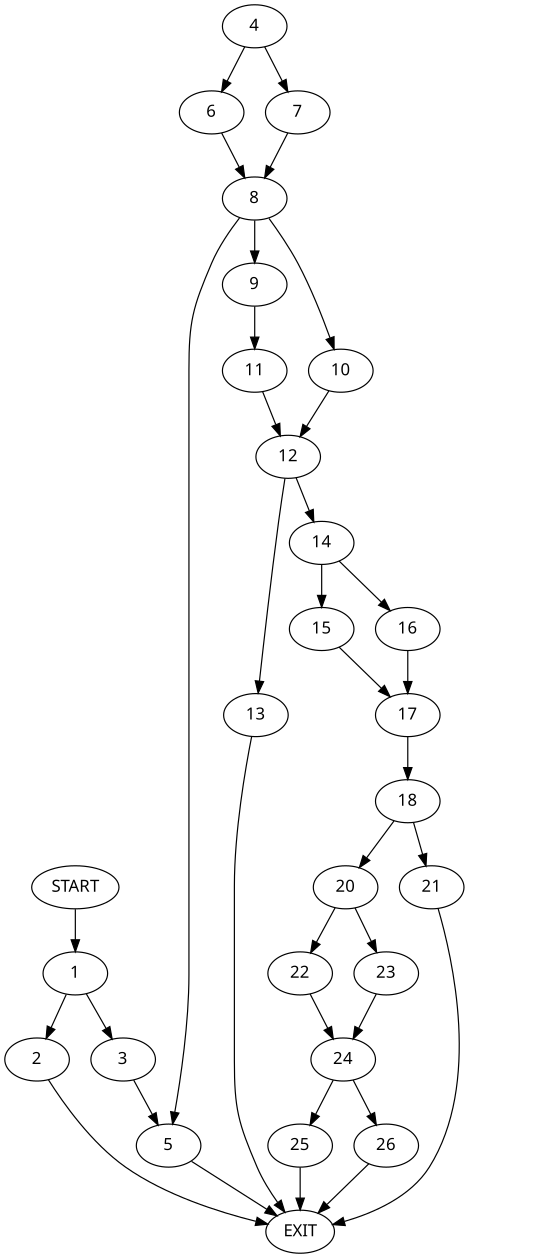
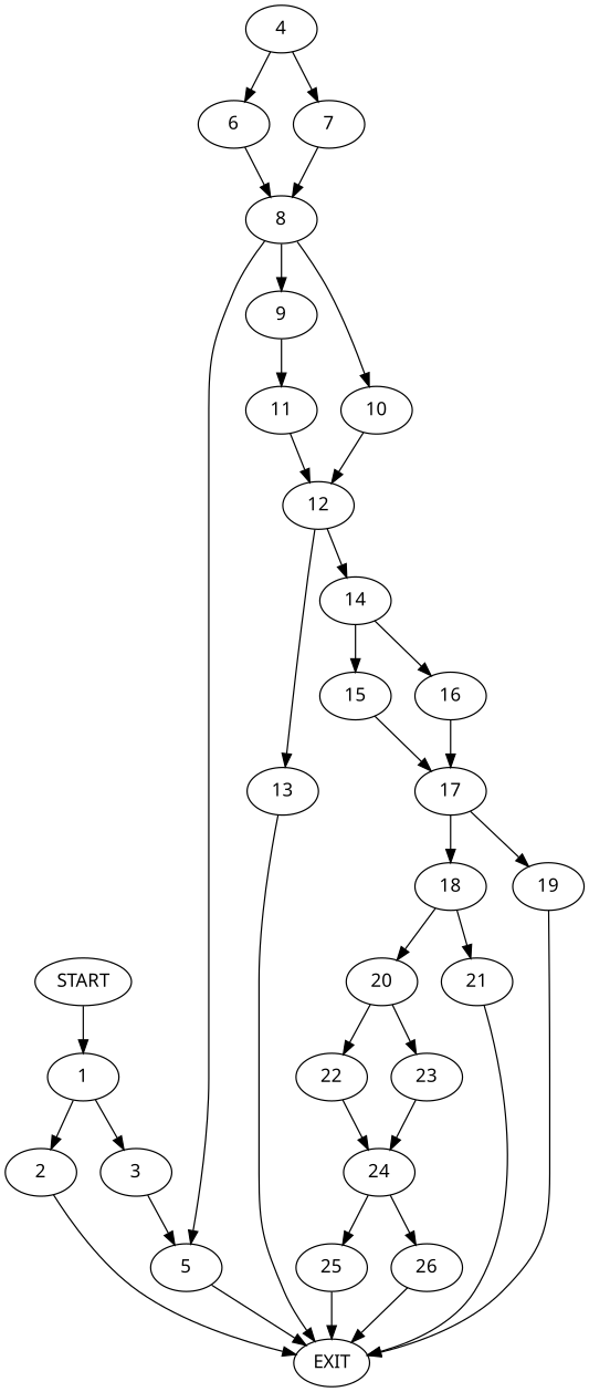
  digraph {
    fontname="Noto Sans"
    node [fontname="Noto Sans"]
    edge [fontname="Noto Sans"]
    n1 [label=START]
    1
    2
    3
    n5 [label=EXIT]
    5
    4
    6
    7
    8
    9
    10
    11
    12
    13
    14
    15
    16
    17
    18
+   19
    20
    21
    22
    23
    24
    25
    26
    n1 -> 1
    1 -> 2
    1 -> 3
    2 -> n5
    3 -> 5
    5 -> n5
    4 -> 6
    4 -> 7
    6 -> 8
    7 -> 8
    8 -> 5
    8 -> 9
    8 -> 10
    9 -> 11
    10 -> 12
    11 -> 12
    12 -> 13
    12 -> 14
    13 -> n5
    14 -> 15
    14 -> 16
    15 -> 17
    16 -> 17
    17 -> 18
+   17 -> 19
    18 -> 20
    18 -> 21
+   19 -> n5
    20 -> 22
    20 -> 23
    21 -> n5
    22 -> 24
    23 -> 24
    24 -> 25
    24 -> 26
    25 -> n5
    26 -> n5
  }
